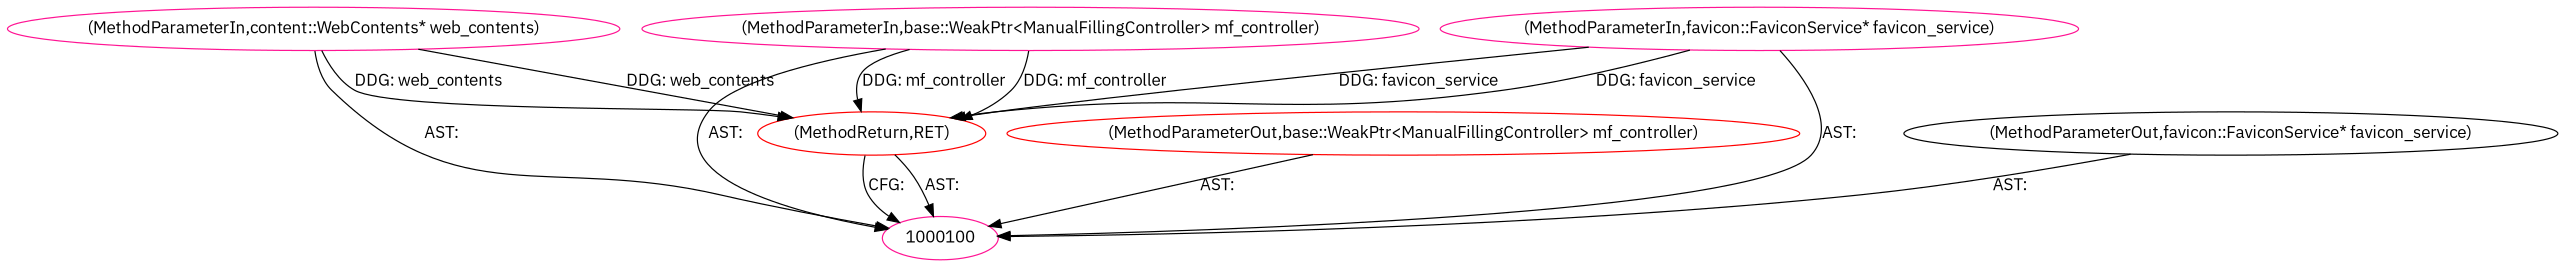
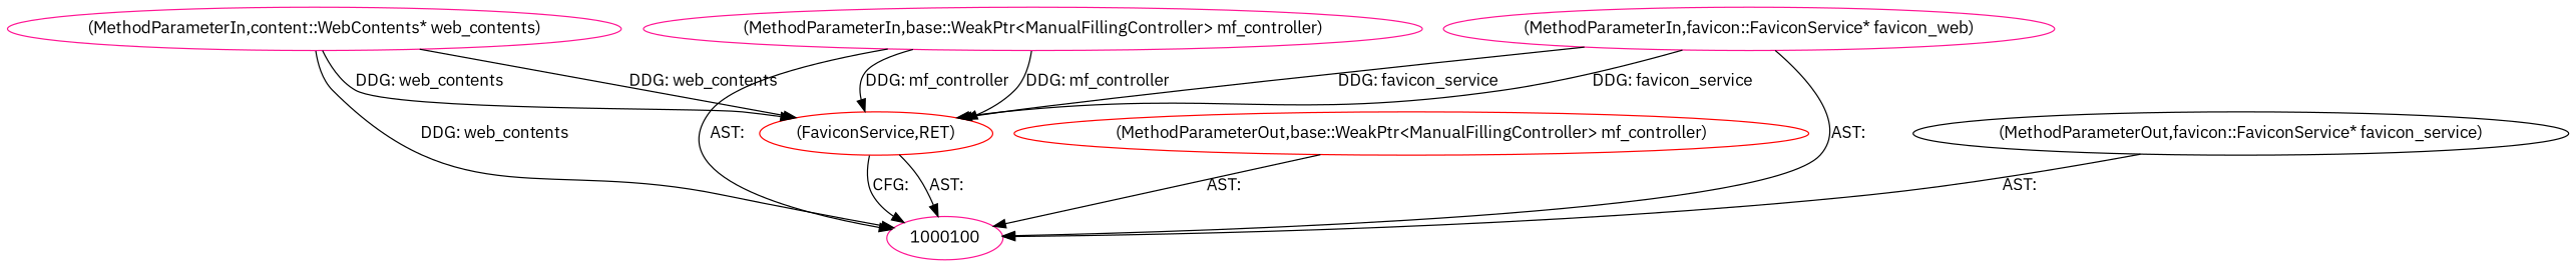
  digraph {
    fontname="IBM Plex Sans"
    node [color=deeppink fontname="IBM Plex Sans"]
    edge [fontname="IBM Plex Sans"]
-   n1 [color=red label="(MethodReturn,RET)"]
+   n1 [color=red label="(FaviconService,RET)"]
    1000100
    n3 [label="(MethodParameterIn,content::WebContents* web_contents)"]
    n4 [label="(MethodParameterIn,base::WeakPtr<ManualFillingController> mf_controller)"]
    n5 [color=red label="(MethodParameterOut,base::WeakPtr<ManualFillingController> mf_controller)"]
-   n6 [label="(MethodParameterIn,favicon::FaviconService* favicon_service)"]
+   n6 [label="(MethodParameterIn,favicon::FaviconService* favicon_web)"]
    n7 [color=black label="(MethodParameterOut,favicon::FaviconService* favicon_service)"]
    n1 -> 1000100 [label="AST: "]
    n1 -> 1000100 [label="CFG: "]
    n3 -> n1 [label="DDG: web_contents"]
    n3 -> n1 [label="DDG: web_contents"]
-   n3 -> 1000100 [label="AST: "]
+   n3 -> 1000100 [label="DDG: web_contents"]
    n4 -> n1 [label="DDG: mf_controller"]
    n4 -> n1 [label="DDG: mf_controller"]
    n4 -> 1000100 [label="AST: "]
    n5 -> 1000100 [label="AST: "]
    n6 -> n1 [label="DDG: favicon_service"]
    n6 -> n1 [label="DDG: favicon_service"]
    n6 -> 1000100 [label="AST: "]
    n7 -> 1000100 [label="AST: "]
  }
